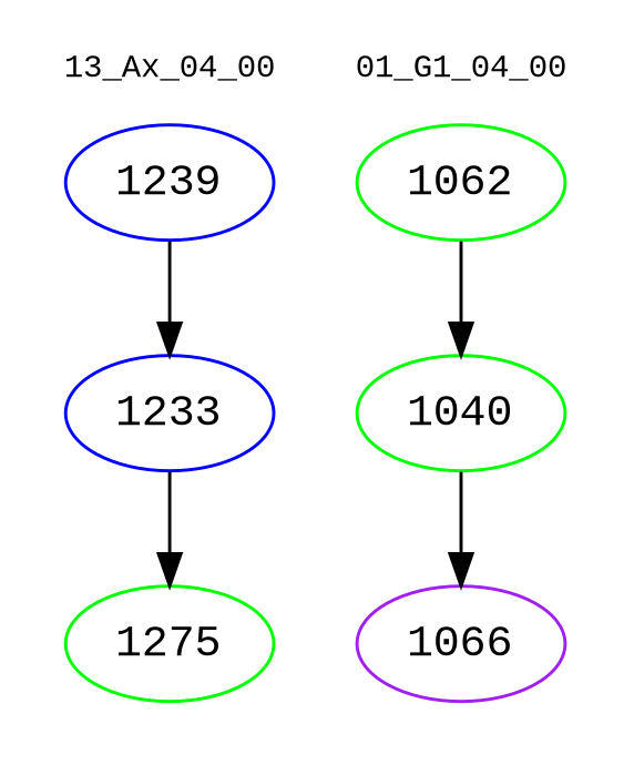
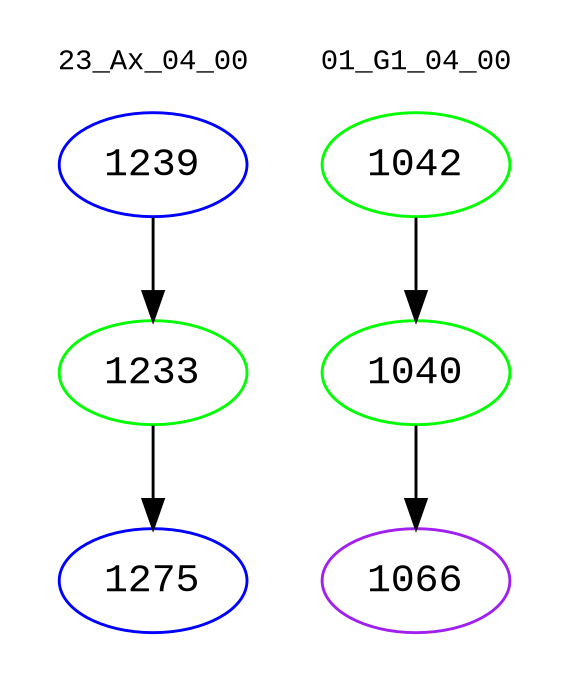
  digraph {
    fontname="Liberation Mono"
    node [color=blue fontname="Liberation Mono"]
    edge [color=black fontname="Liberation Mono"]
    n1 [label=1239]
-   n2 [label=1233]
-   n3 [color=green label=1275]
-   n4 [color=green label=1062]
+   n2 [color=green label=1233]
+   n3 [label=1275]
+   n4 [color=green label=1042]
    n5 [color=green label=1040]
    n6 [color=purple label=1066]
    subgraph cluster_1 {
      color=white
      fontsize=10
-     label="13_Ax_04_00"
+     label="23_Ax_04_00"
      n1
      n2
      n3
    }
    subgraph cluster_2 {
      color=white
      fontsize=10
      label="01_G1_04_00"
      n4
      n5
      n6
    }
    n1 -> n2
    n2 -> n3
    n4 -> n5
    n5 -> n6
  }
